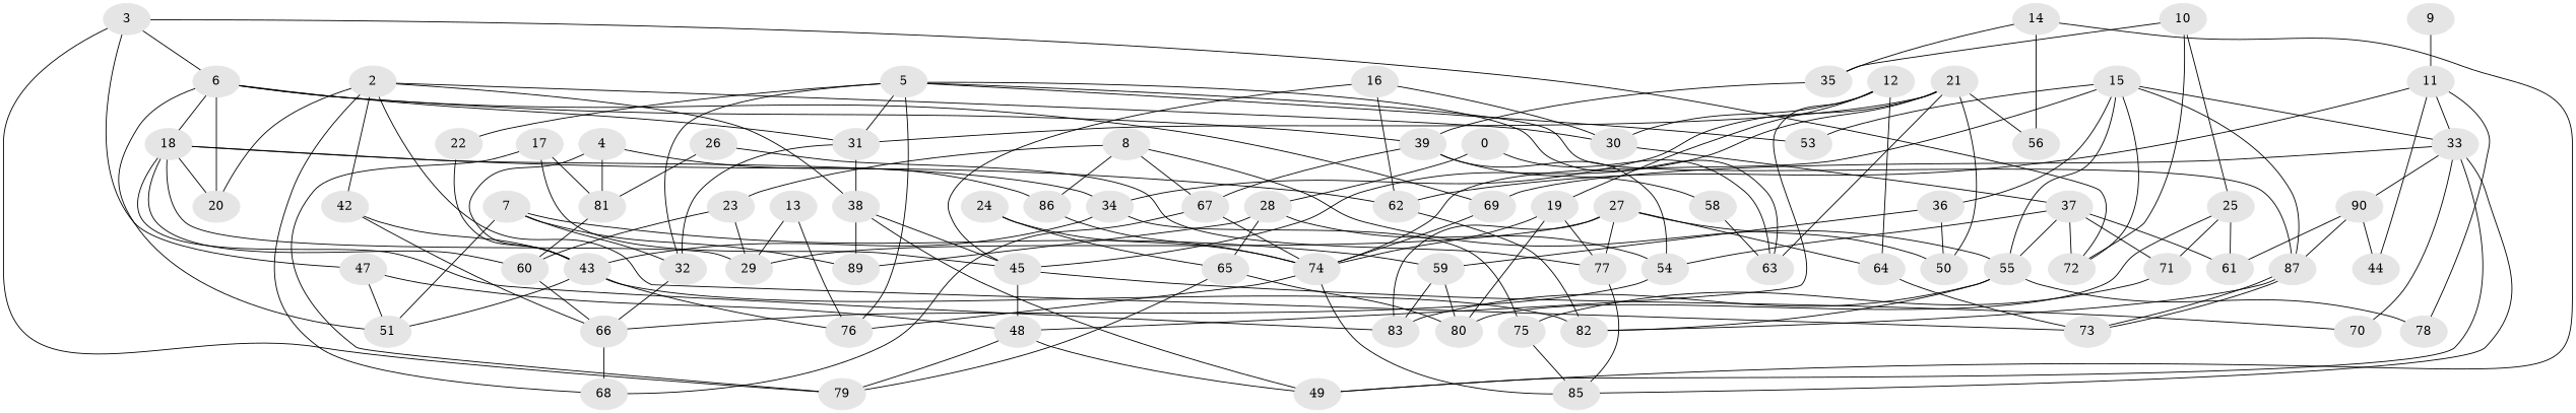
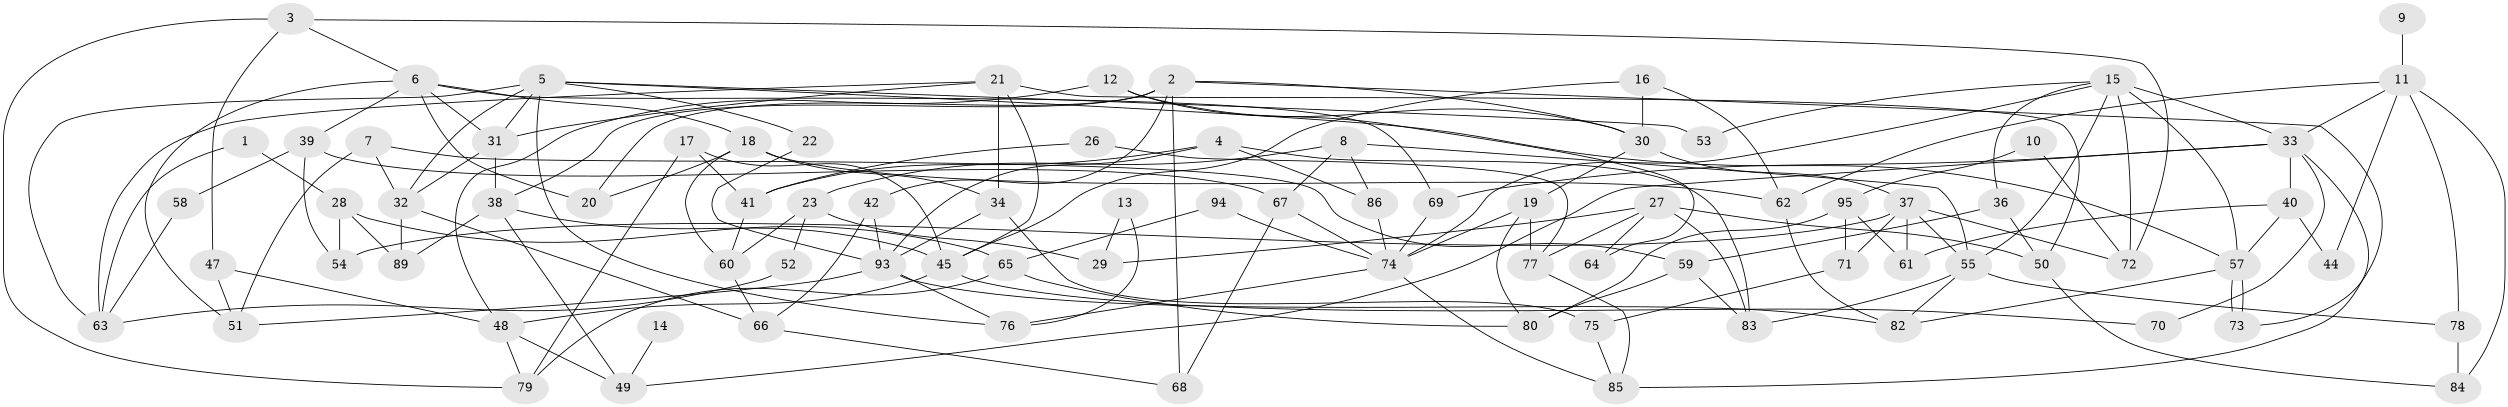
  graph {
    node [color=gray90 style=filled]
-   1 [label=0]
+   1
    28
    63
    65
    54
    n6 [label=89]
    2
    20
    30
    38
    42
    68
    73
    7
    32
    51
    59
    37
    49
    45
-   43
+   43 [label=93]
    66
    3
    6
    47
    72
    79
    31
    18
    39
    69
    48
    4
-   41 [label=81]
+   41
    n35 [label=86]
    83
    60
    76
    82
    74
    5
    22
    53
-   57 [label=87]
+   57
    62
    29
    34
    67
    58
    80
    8
    23
    55
+   52
    78
    9
    11
    33
    44
+   84
    10
-   25
-   35
+   25 [label=95]
    61
    71
-   40 [label=90]
+   40
    70
    85
    12
    19
    64
    77
    13
    14
-   56
    15
    36
    50
    16
    17
    75
    21
-   24
+   24 [label=94]
    26
    27
    1 -- 28
    1 -- 63
    28 -- 65
    28 -- 54
    28 -- n6
    65 -- 79
    65 -- 80
-   54 -- 66
    2 -- 20
    2 -- 30
    2 -- 38
    2 -- 42
    2 -- 68
    2 -- 73
    30 -- 37
    38 -- n6
    38 -- 49
    38 -- 45
    42 -- 43
    42 -- 66
    7 -- 32
    7 -- 51
    7 -- 59
-   7 -- n6
+   32 -- n6
    32 -- 66
    59 -- 83
    59 -- 80
    37 -- 54
    37 -- 72
    37 -- 55
    37 -- 61
    37 -- 71
    45 -- 48
    45 -- 70
    43 -- 51
    43 -- 76
    43 -- 82
    66 -- 68
    3 -- 6
    3 -- 47
    3 -- 72
    3 -- 79
    6 -- 20
    6 -- 51
    6 -- 31
    6 -- 18
    6 -- 39
    6 -- 69
    47 -- 51
    47 -- 48
    31 -- 38
    31 -- 32
    18 -- 20
    18 -- 60
    18 -- 62
-   18 -- 29
    18 -- 34
    39 -- 54
    39 -- 67
    39 -- 58
    69 -- 74
    48 -- 49
    48 -- 79
    4 -- 43
    4 -- 41
    4 -- n35
-   18 -- 83
+   4 -- 83
    41 -- 60
    n35 -- 74
    60 -- 66
    74 -- 76
    74 -- 85
    5 -- 63
    5 -- 32
    5 -- 31
    5 -- 76
    5 -- 22
    5 -- 53
    5 -- 57
    22 -- 43
    57 -- 73
    57 -- 73
    57 -- 82
    62 -- 82
    34 -- 43
    34 -- 75
    67 -- 68
    67 -- 74
    58 -- 63
    8 -- n35
    8 -- 67
    8 -- 23
    8 -- 55
    23 -- 60
    23 -- 29
+   23 -- 52
    55 -- 83
    55 -- 82
    55 -- 78
+   52 -- 63
+   78 -- 84
    9 -- 11
    11 -- 62
    11 -- 78
    11 -- 33
    11 -- 44
+   11 -- 84
    33 -- 49
    33 -- 69
    33 -- 40
    33 -- 70
    33 -- 85
    10 -- 72
    10 -- 25
-   10 -- 35
    25 -- 80
    25 -- 61
    25 -- 71
-   35 -- 39
    71 -- 75
    40 -- 57
    40 -- 44
    40 -- 61
    12 -- 30
    12 -- 48
-   12 -- 19
+   30 -- 19
    12 -- 64
    19 -- 74
    19 -- 80
    19 -- 77
-   64 -- 73
    77 -- 85
    13 -- 76
    13 -- 29
    14 -- 49
-   14 -- 35
-   14 -- 56
    15 -- 72
    15 -- 74
    15 -- 53
    15 -- 57
    15 -- 55
    15 -- 33
    15 -- 36
    36 -- 59
    36 -- 50
+   50 -- 84
    16 -- 30
    16 -- 45
    16 -- 62
    17 -- 45
    17 -- 79
    17 -- 41
    75 -- 85
    21 -- 63
    21 -- 45
    21 -- 31
    21 -- 34
-   21 -- 56
    21 -- 50
    24 -- 65
    24 -- 74
    26 -- 41
    26 -- 77
    27 -- 83
    27 -- 29
    27 -- 64
    27 -- 77
    27 -- 50
  }
